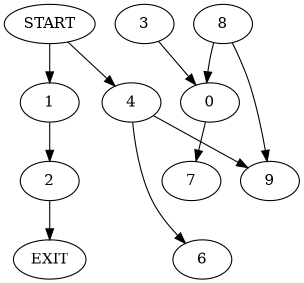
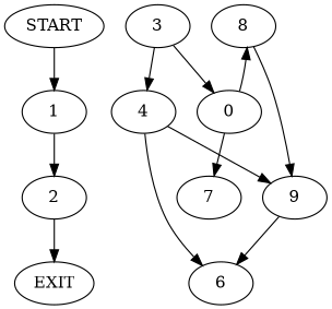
  digraph {
    n1 [label=START]
    1
    2
    n4 [label=EXIT]
    3
    4
    n7 [label=0]
    6
    9
    7
    8
    n1 -> 1
    1 -> 2
    2 -> n4
-   n1 -> 4
+   3 -> 4
    3 -> n7
    4 -> 6
    4 -> 9
    n7 -> 7
-   8 -> n7
+   n7 -> 8
+   9 -> 6
    8 -> 9
  }
